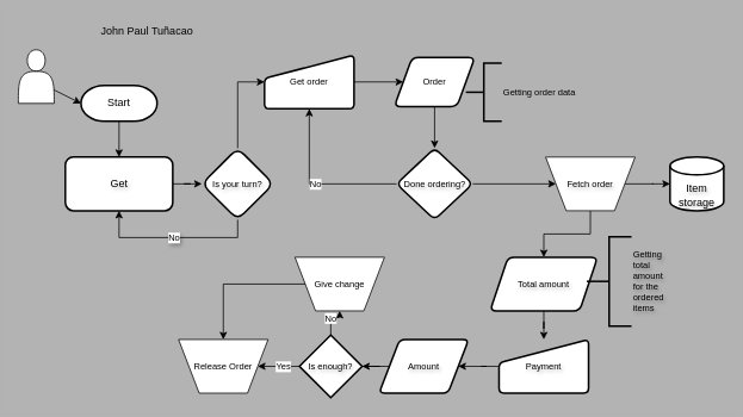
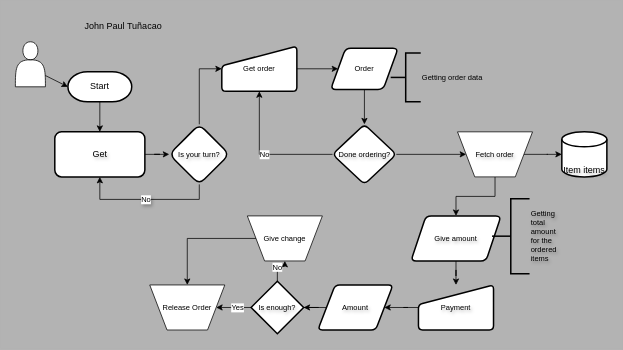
  <mxCell id="0" />
  <mxCell id="1" parent="0" />
  <mxCell id="2" value="" style="shape=actor;whiteSpace=wrap;html=1;labelBorderColor=none;" vertex="1" parent="1"><mxGeometry x="20" y="55" width="40" height="60" as="geometry" /></mxCell>
  <mxCell id="3" value="" style="endArrow=classic;html=1;rounded=0;exitX=1;exitY=0.75;exitDx=0;exitDy=0;entryX=0;entryY=0.5;entryDx=0;entryDy=0;entryPerimeter=0;labelBorderColor=none;" edge="1" parent="1" source="2" target="6"><mxGeometry width="50" height="50" relative="1" as="geometry"><mxPoint x="390" y="395" as="sourcePoint" /><mxPoint x="355" y="105" as="targetPoint" /></mxGeometry></mxCell>
  <mxCell id="4" style="edgeStyle=orthogonalEdgeStyle;rounded=0;orthogonalLoop=1;jettySize=auto;html=1;exitX=0.5;exitY=1;exitDx=0;exitDy=0;labelBorderColor=none;textShadow=1;fontSize=10;" edge="1" parent="1"><mxGeometry relative="1" as="geometry"><mxPoint x="405" y="215" as="sourcePoint" /><mxPoint x="405" y="215" as="targetPoint" /></mxGeometry></mxCell>
  <mxCell id="5" value="" style="edgeStyle=orthogonalEdgeStyle;rounded=0;orthogonalLoop=1;jettySize=auto;html=1;labelBorderColor=none;textShadow=1;fontSize=10;" edge="1" parent="1" source="6" target="12"><mxGeometry relative="1" as="geometry" /></mxCell>
  <mxCell id="6" value="Start" style="strokeWidth=2;html=1;shape=mxgraph.flowchart.terminator;whiteSpace=wrap;labelBorderColor=none;" vertex="1" parent="1"><mxGeometry x="90" y="95" width="85" height="40" as="geometry" /></mxCell>
  <mxCell id="7" value="" style="edgeStyle=orthogonalEdgeStyle;rounded=0;orthogonalLoop=1;jettySize=auto;html=1;exitX=1;exitY=0.5;exitDx=0;exitDy=0;labelBorderColor=none;fontSize=10;" edge="1" parent="1" source="25" target="9"><mxGeometry relative="1" as="geometry"><mxPoint x="390" y="100" as="sourcePoint" /></mxGeometry></mxCell>
  <mxCell id="8" value="" style="edgeStyle=orthogonalEdgeStyle;rounded=0;orthogonalLoop=1;jettySize=auto;html=1;labelBorderColor=none;fontSize=10;" edge="1" parent="1" source="9" target="18"><mxGeometry relative="1" as="geometry" /></mxCell>
  <mxCell id="9" value="Order" style="shape=parallelogram;perimeter=parallelogramPerimeter;whiteSpace=wrap;html=1;fixedSize=1;rounded=1;arcSize=14;strokeWidth=2;labelBorderColor=none;fontSize=10;" vertex="1" parent="1"><mxGeometry x="440" y="63.5" width="90" height="55" as="geometry" /></mxCell>
  <mxCell id="10" value="Getting order data" style="strokeWidth=2;html=1;shape=mxgraph.flowchart.annotation_2;align=left;labelPosition=right;pointerEvents=1;labelBorderColor=none;fontSize=10;" vertex="1" parent="1"><mxGeometry x="520" y="70" width="40" height="65" as="geometry" /></mxCell>
  <mxCell id="11" value="" style="edgeStyle=orthogonalEdgeStyle;rounded=0;orthogonalLoop=1;jettySize=auto;html=1;labelBorderColor=none;textShadow=1;fontSize=10;" edge="1" parent="1" source="12" target="15"><mxGeometry relative="1" as="geometry" /></mxCell>
  <mxCell id="12" value="Get" style="rounded=1;whiteSpace=wrap;html=1;strokeWidth=2;labelBorderColor=none;textShadow=1;" vertex="1" parent="1"><mxGeometry x="72.5" y="175" width="120" height="60" as="geometry" /></mxCell>
  <mxCell id="13" value="No" style="edgeStyle=orthogonalEdgeStyle;rounded=0;orthogonalLoop=1;jettySize=auto;html=1;exitX=0.5;exitY=1;exitDx=0;exitDy=0;entryX=0.5;entryY=1;entryDx=0;entryDy=0;labelBorderColor=none;textShadow=1;fontSize=10;" edge="1" parent="1" source="15" target="12"><mxGeometry relative="1" as="geometry" /></mxCell>
  <mxCell id="14" style="edgeStyle=orthogonalEdgeStyle;rounded=0;orthogonalLoop=1;jettySize=auto;html=1;exitX=0.5;exitY=0;exitDx=0;exitDy=0;entryX=0;entryY=0.5;entryDx=0;entryDy=0;labelBorderColor=none;fontSize=10;" edge="1" parent="1" source="15" target="25"><mxGeometry relative="1" as="geometry"><mxPoint x="290" y="100" as="targetPoint" /></mxGeometry></mxCell>
  <mxCell id="15" value="Is your turn?" style="rhombus;whiteSpace=wrap;html=1;rounded=1;strokeWidth=2;labelBorderColor=none;textShadow=1;fontSize=10;" vertex="1" parent="1"><mxGeometry x="225" y="165" width="80" height="80" as="geometry" /></mxCell>
  <mxCell id="16" value="No" style="edgeStyle=orthogonalEdgeStyle;rounded=0;orthogonalLoop=1;jettySize=auto;html=1;exitX=0;exitY=0.5;exitDx=0;exitDy=0;entryX=0.5;entryY=1;entryDx=0;entryDy=0;labelBorderColor=none;fontSize=10;" edge="1" parent="1" source="18" target="25"><mxGeometry relative="1" as="geometry"><mxPoint x="340" y="125" as="targetPoint" /></mxGeometry></mxCell>
  <mxCell id="17" value="" style="edgeStyle=orthogonalEdgeStyle;rounded=0;orthogonalLoop=1;jettySize=auto;html=1;entryX=0;entryY=0.5;entryDx=0;entryDy=0;labelBorderColor=none;textShadow=1;fontSize=10;" edge="1" parent="1" source="18" target="28"><mxGeometry relative="1" as="geometry"><mxPoint x="590" y="205" as="targetPoint" /></mxGeometry></mxCell>
  <mxCell id="18" value="Done ordering?" style="rhombus;whiteSpace=wrap;html=1;rounded=1;arcSize=14;strokeWidth=2;labelBorderColor=none;textShadow=1;fontSize=10;" vertex="1" parent="1"><mxGeometry x="442.5" y="165" width="85" height="80" as="geometry" /></mxCell>
  <mxCell id="19" value="" style="edgeStyle=orthogonalEdgeStyle;rounded=0;orthogonalLoop=1;jettySize=auto;html=1;exitX=1;exitY=0.5;exitDx=0;exitDy=0;labelBorderColor=none;textShadow=1;fontSize=10;" edge="1" parent="1" source="28" target="21"><mxGeometry relative="1" as="geometry"><mxPoint x="710" y="205" as="sourcePoint" /></mxGeometry></mxCell>
  <mxCell id="20" value="" style="edgeStyle=orthogonalEdgeStyle;rounded=0;orthogonalLoop=1;jettySize=auto;html=1;exitX=0.5;exitY=1;exitDx=0;exitDy=0;labelBorderColor=none;textShadow=1;fontSize=10;" edge="1" parent="1" source="28" target="23"><mxGeometry relative="1" as="geometry"><mxPoint x="650" y="235" as="sourcePoint" /></mxGeometry></mxCell>
- <mxCell id="21" value="Item storage" style="strokeWidth=2;html=1;shape=mxgraph.flowchart.database;whiteSpace=wrap;labelBorderColor=none;textShadow=1;verticalAlign=bottom;" vertex="1" parent="1"><mxGeometry x="748" y="175" width="60" height="60" as="geometry" /></mxCell>
+ <mxCell id="21" value="Item items" style="strokeWidth=2;html=1;shape=mxgraph.flowchart.database;whiteSpace=wrap;labelBorderColor=none;textShadow=1;verticalAlign=bottom;" vertex="1" parent="1"><mxGeometry x="748" y="175" width="60" height="60" as="geometry" /></mxCell>
  <mxCell id="22" value="" style="edgeStyle=orthogonalEdgeStyle;rounded=0;orthogonalLoop=1;jettySize=auto;html=1;labelBorderColor=none;textShadow=1;fontSize=10;" edge="1" parent="1" source="23" target="27"><mxGeometry relative="1" as="geometry"><mxPoint x="607" y="390" as="targetPoint" /></mxGeometry></mxCell>
- <mxCell id="23" value="Total amount" style="shape=parallelogram;perimeter=parallelogramPerimeter;whiteSpace=wrap;html=1;fixedSize=1;rounded=1;arcSize=14;strokeWidth=2;labelBorderColor=none;textShadow=1;fontSize=10;" vertex="1" parent="1"><mxGeometry x="547" y="287" width="120" height="60" as="geometry" /></mxCell>
+ <mxCell id="23" value="Give amount" style="shape=parallelogram;perimeter=parallelogramPerimeter;whiteSpace=wrap;html=1;fixedSize=1;rounded=1;arcSize=14;strokeWidth=2;labelBorderColor=none;textShadow=1;fontSize=10;" vertex="1" parent="1"><mxGeometry x="547" y="287" width="120" height="60" as="geometry" /></mxCell>
  <mxCell id="24" value="Getting total amount&amp;nbsp;&lt;div style=&quot;font-size: 10px;&quot;&gt;for the ordered items&lt;/div&gt;" style="strokeWidth=2;html=1;shape=mxgraph.flowchart.annotation_2;align=left;labelPosition=right;pointerEvents=1;labelBorderColor=none;textShadow=1;whiteSpace=wrap;fontSize=10;" vertex="1" parent="1"><mxGeometry x="655" y="264" width="50" height="100" as="geometry" /></mxCell>
  <mxCell id="25" value="Get order" style="html=1;strokeWidth=2;shape=manualInput;whiteSpace=wrap;rounded=1;size=26;arcSize=11;labelBorderColor=none;fontSize=10;" vertex="1" parent="1"><mxGeometry x="295" y="61" width="100" height="60" as="geometry" /></mxCell>
  <mxCell id="26" value="" style="edgeStyle=orthogonalEdgeStyle;rounded=0;orthogonalLoop=1;jettySize=auto;html=1;labelBorderColor=none;textShadow=1;fontSize=10;" edge="1" parent="1" source="27" target="30"><mxGeometry relative="1" as="geometry" /></mxCell>
  <mxCell id="27" value="Payment" style="html=1;strokeWidth=2;shape=manualInput;whiteSpace=wrap;rounded=1;size=26;arcSize=11;labelBorderColor=none;textShadow=1;fontSize=10;" vertex="1" parent="1"><mxGeometry x="557" y="379" width="100" height="60" as="geometry" /></mxCell>
  <mxCell id="28" value="Fetch order" style="verticalLabelPosition=middle;verticalAlign=middle;html=1;shape=trapezoid;perimeter=trapezoidPerimeter;whiteSpace=wrap;size=0.23;arcSize=10;flipV=1;labelPosition=center;align=center;labelBorderColor=none;textShadow=1;fontSize=10;" vertex="1" parent="1"><mxGeometry x="609" y="175" width="100" height="60" as="geometry" /></mxCell>
  <mxCell id="29" value="" style="edgeStyle=orthogonalEdgeStyle;rounded=0;orthogonalLoop=1;jettySize=auto;html=1;labelBorderColor=none;fontSize=10;" edge="1" parent="1" source="30" target="33"><mxGeometry relative="1" as="geometry" /></mxCell>
  <mxCell id="30" value="Amount" style="shape=parallelogram;html=1;strokeWidth=2;perimeter=parallelogramPerimeter;whiteSpace=wrap;rounded=1;arcSize=12;size=0.23;labelBorderColor=none;textShadow=1;fontSize=10;" vertex="1" parent="1"><mxGeometry x="423" y="379" width="100" height="60" as="geometry" /></mxCell>
  <mxCell id="31" value="No" style="edgeStyle=orthogonalEdgeStyle;rounded=0;orthogonalLoop=1;jettySize=auto;html=1;labelBorderColor=none;fontSize=10;" edge="1" parent="1" source="33" target="35"><mxGeometry relative="1" as="geometry" /></mxCell>
  <mxCell id="32" value="Yes" style="edgeStyle=orthogonalEdgeStyle;rounded=0;orthogonalLoop=1;jettySize=auto;html=1;labelBorderColor=none;fontSize=10;" edge="1" parent="1" source="33" target="36"><mxGeometry relative="1" as="geometry" /></mxCell>
  <mxCell id="33" value="Is enough?" style="strokeWidth=2;html=1;shape=mxgraph.flowchart.decision;whiteSpace=wrap;labelBorderColor=none;textShadow=1;fontSize=10;" vertex="1" parent="1"><mxGeometry x="334" y="374" width="70" height="70" as="geometry" /></mxCell>
  <mxCell id="34" style="edgeStyle=orthogonalEdgeStyle;rounded=0;orthogonalLoop=1;jettySize=auto;html=1;exitX=0;exitY=0.5;exitDx=0;exitDy=0;labelBorderColor=none;fontSize=10;" edge="1" parent="1" source="35" target="36"><mxGeometry relative="1" as="geometry" /></mxCell>
  <mxCell id="35" value="Give change" style="verticalLabelPosition=middle;verticalAlign=middle;html=1;shape=trapezoid;perimeter=trapezoidPerimeter;whiteSpace=wrap;size=0.23;arcSize=10;flipV=1;labelPosition=center;align=center;labelBorderColor=none;fontSize=10;" vertex="1" parent="1"><mxGeometry x="329" y="287" width="100" height="60" as="geometry" /></mxCell>
  <mxCell id="36" value="Release Order" style="verticalLabelPosition=middle;verticalAlign=middle;html=1;shape=trapezoid;perimeter=trapezoidPerimeter;whiteSpace=wrap;size=0.23;arcSize=10;flipV=1;labelPosition=center;align=center;labelBorderColor=none;fontSize=10;" vertex="1" parent="1"><mxGeometry x="199" y="379" width="100" height="60" as="geometry" /></mxCell>
  <mxCell id="37" value="John Paul Tuñacao" style="text;html=1;align=center;verticalAlign=middle;whiteSpace=wrap;rounded=0;" vertex="1" parent="1"><mxGeometry x="84" y="20" width="160" height="30" as="geometry" /></mxCell>
